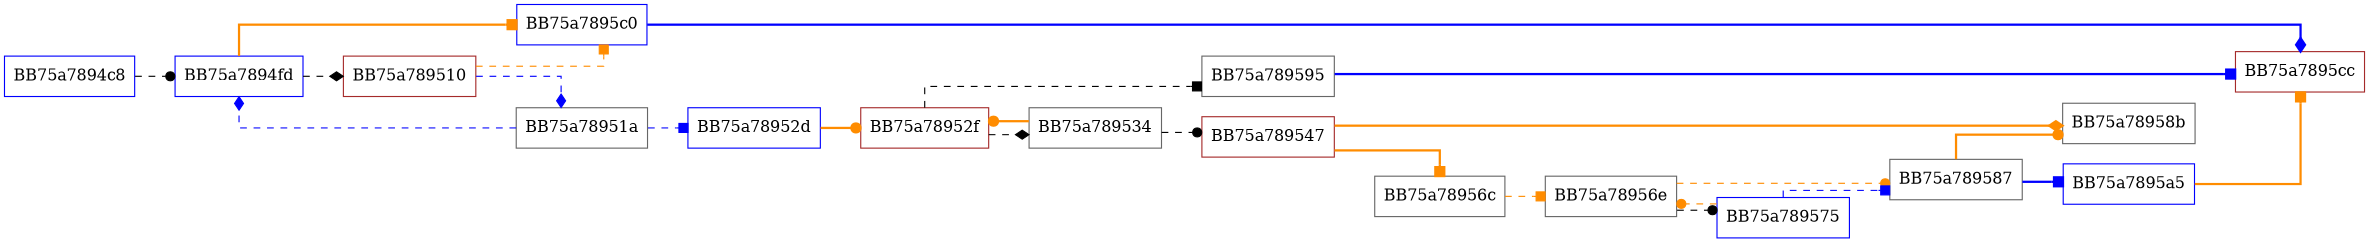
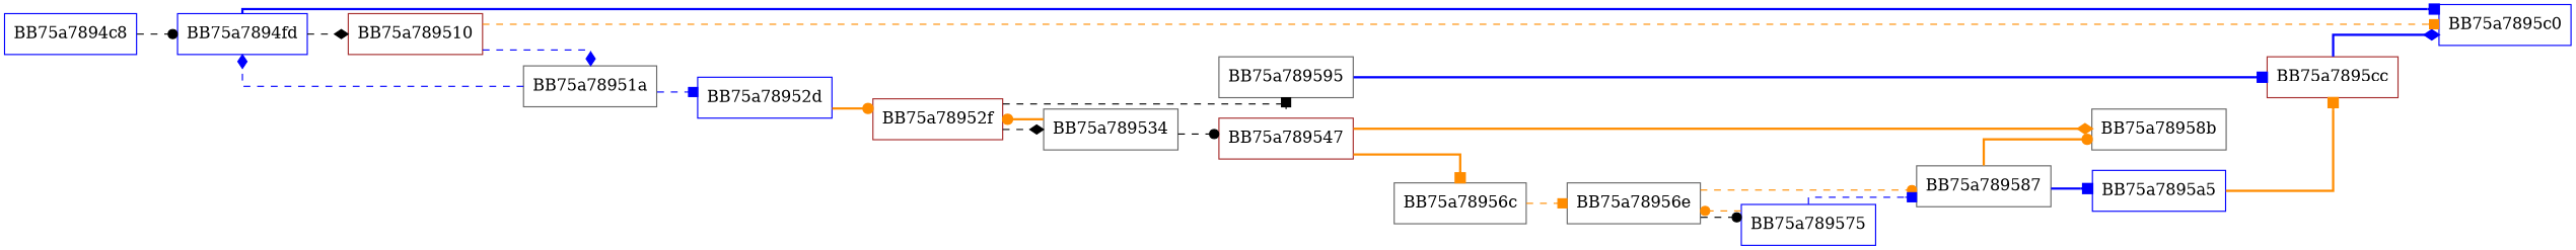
  digraph {
    rankdir=LR
    splines=ortho
    node [color=gray40 shape=box]
    edge [arrowhead=box color=darkorange style=dashed]
    BB75a7894c8 [color=blue]
    BB75a7894fd [color=blue]
    BB75a7895c0 [color=blue]
    BB75a7895cc [color=brown]
    BB75a789510 [color=brown]
    BB75a78951a
    BB75a78952d [color=blue]
    BB75a78952f [color=brown]
    BB75a789595
    BB75a789534
    BB75a789547 [color=brown]
    BB75a78958b
    BB75a78956c
    BB75a78956e
    BB75a789587
    BB75a789575 [color=blue]
    BB75a7895a5 [color=blue]
    BB75a7894c8 -> BB75a7894fd [arrowhead=dot color=black]
-   BB75a7894fd -> BB75a7895c0 [style=bold]
+   BB75a7894fd -> BB75a7895c0 [color=blue style=bold]
    BB75a7894fd -> BB75a789510 [arrowhead=diamond color=black]
-   BB75a7895c0 -> BB75a7895cc [arrowhead=diamond color=blue style=bold]
+   BB75a7895cc -> BB75a7895c0 [arrowhead=diamond color=blue style=bold]
    BB75a789510 -> BB75a7895c0
    BB75a789510 -> BB75a78951a [arrowhead=diamond color=blue]
    BB75a78951a -> BB75a7894fd [arrowhead=diamond color=blue]
    BB75a78951a -> BB75a78952d [color=blue]
    BB75a78952d -> BB75a78952f [arrowhead=dot style=bold]
    BB75a78952f -> BB75a789595 [color=black]
    BB75a78952f -> BB75a789534 [arrowhead=diamond color=black]
    BB75a789595 -> BB75a7895cc [color=blue style=bold]
    BB75a789534 -> BB75a78952f [arrowhead=dot style=bold]
    BB75a789534 -> BB75a789547 [arrowhead=dot color=black]
    BB75a789547 -> BB75a78958b [arrowhead=diamond style=bold]
    BB75a789547 -> BB75a78956c [style=bold]
    BB75a78956c -> BB75a78956e
    BB75a78956e -> BB75a789587 [arrowhead=dot]
    BB75a78956e -> BB75a789575 [arrowhead=dot color=black]
    BB75a789587 -> BB75a78958b [arrowhead=dot style=bold]
    BB75a789587 -> BB75a7895a5 [color=blue style=bold]
    BB75a789575 -> BB75a78956e [arrowhead=dot]
    BB75a789575 -> BB75a789587 [color=blue]
    BB75a7895a5 -> BB75a7895cc [style=bold]
  }
